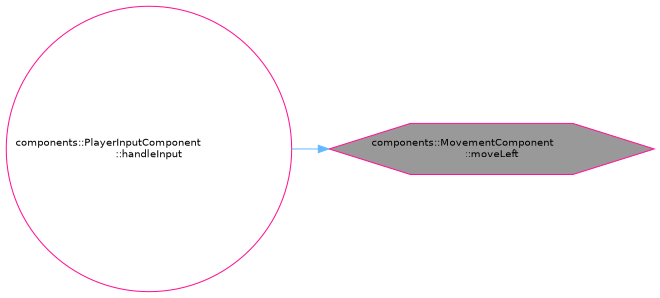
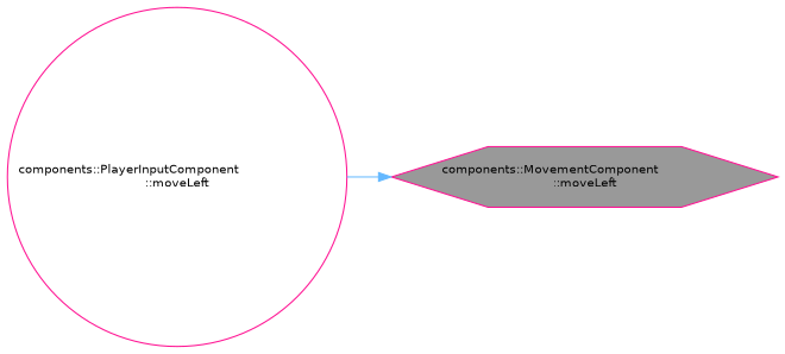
  digraph {
    rankdir=RL
    node [color=deeppink fontname=Helvetica fontsize=10 style=filled]
    n1 [fillcolor=grey60 fontcolor=black height=0.2 label="components::MovementComponent\l::moveLeft" shape=hexagon width=0.4]
-   n2 [fillcolor=white height=0.2 label="components::PlayerInputComponent\l::handleInput" shape=circle width=0.4]
+   n2 [fillcolor=white height=0.2 label="components::PlayerInputComponent\l::moveLeft" shape=circle width=0.4]
    n1 -> n2 [color=steelblue1 dir=back fontname=Helvetica fontsize=10 labelfontname=Helvetica labelfontsize=10 style=solid]
  }
